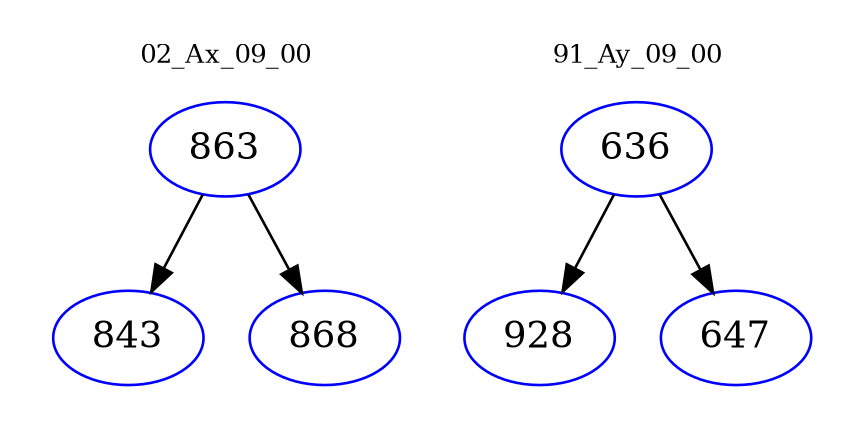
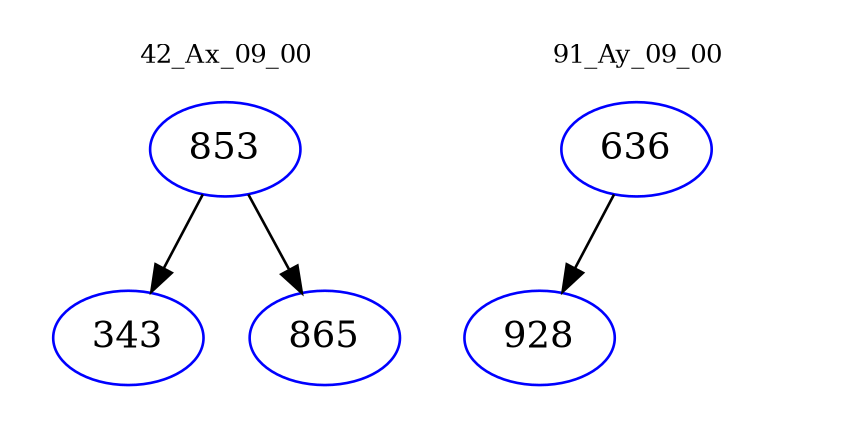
  digraph {
    node [color=blue]
    edge [color=black]
-   n1 [label=863]
-   n2 [label=843]
-   n3 [label=868]
+   n1 [label=853]
+   n2 [label=343]
+   n3 [label=865]
    n4 [label=636]
    n5 [label=928]
-   n6 [label=647]
    subgraph cluster_1 {
      color=white
      fontsize=10
-     label="02_Ax_09_00"
+     label="42_Ax_09_00"
      n1
      n2
      n3
    }
    subgraph cluster_2 {
      color=white
      fontsize=10
      label="91_Ay_09_00"
      n4
      n5
-     n6
    }
    n1 -> n2
    n1 -> n3
    n4 -> n5
-   n4 -> n6
  }
